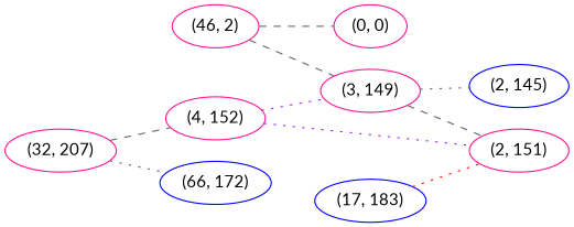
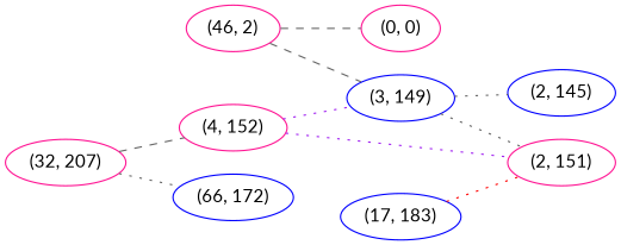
  graph {
    fontname=Lato
    rankdir=LR
    node [color=deeppink fontname=Lato]
    edge [color=gray40 fontname=Lato style=dotted weight=1]
    "(46, 2)"
    "(0, 0)"
-   "(3, 149)"
+   "(3, 149)" [color=blue]
    "(32, 207)"
    "(4, 152)"
    "(66, 172)" [color=blue]
    n7 [label="(2, 151)"]
    "(2, 145)" [color=blue]
    "(17, 183)" [color=blue]
    "(46, 2)" -- "(0, 0)" [style=dashed weight=4]
    "(46, 2)" -- "(3, 149)" [style=dashed]
-   "(3, 149)" -- n7 [style=dashed]
+   "(3, 149)" -- n7
    "(3, 149)" -- "(2, 145)"
    "(32, 207)" -- "(4, 152)" [style=dashed]
    "(32, 207)" -- "(66, 172)"
    "(4, 152)" -- "(3, 149)" [color=purple]
    "(4, 152)" -- n7 [color=purple]
    "(17, 183)" -- n7 [color=red]
  }
